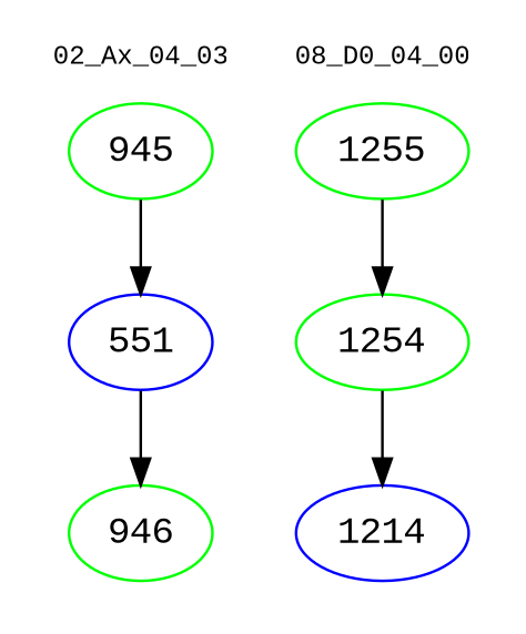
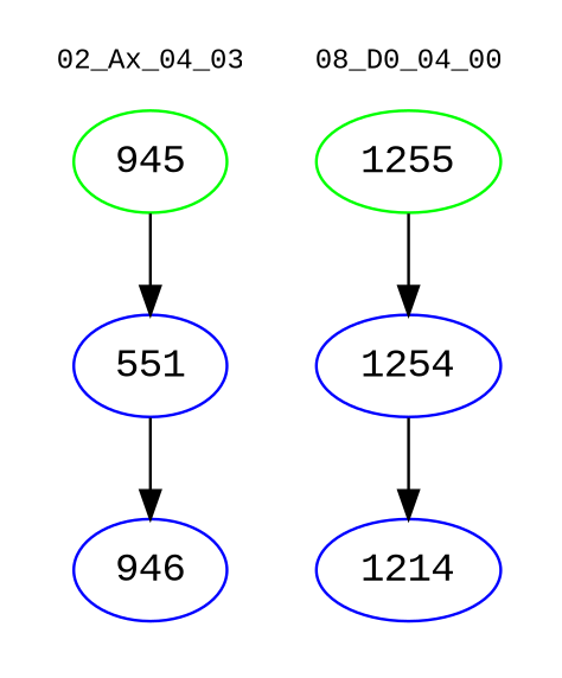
  digraph {
    fontname="Liberation Mono"
    node [color=green fontname="Liberation Mono"]
    edge [color=black fontname="Liberation Mono"]
    n1 [label=945]
    n2 [color=blue label=551]
-   n3 [label=946]
+   n3 [color=blue label=946]
    n4 [label=1255]
-   n5 [label=1254]
+   n5 [color=blue label=1254]
    n6 [color=blue label=1214]
    subgraph cluster_1 {
      color=white
      fontsize=10
      label="02_Ax_04_03"
      n1
      n2
      n3
    }
    subgraph cluster_2 {
      color=white
      fontsize=10
      label="08_D0_04_00"
      n4
      n5
      n6
    }
    n1 -> n2
    n2 -> n3
    n4 -> n5
    n5 -> n6
  }
